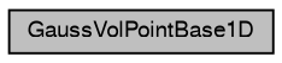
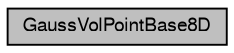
  digraph {
    rankdir=LR
-   n1 [color=black fillcolor=grey75 fontcolor=black fontname=FreeSans fontsize=10 height=0.2 label=GaussVolPointBase1D shape=record style=filled width=0.4]
+   n1 [color=black fillcolor=grey75 fontcolor=black fontname=FreeSans fontsize=10 height=0.2 label=GaussVolPointBase8D shape=record style=filled width=0.4]
  }
